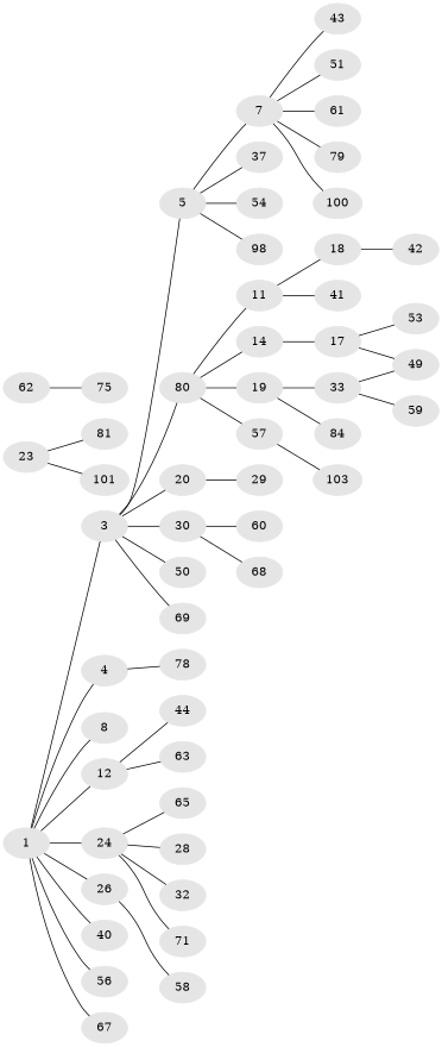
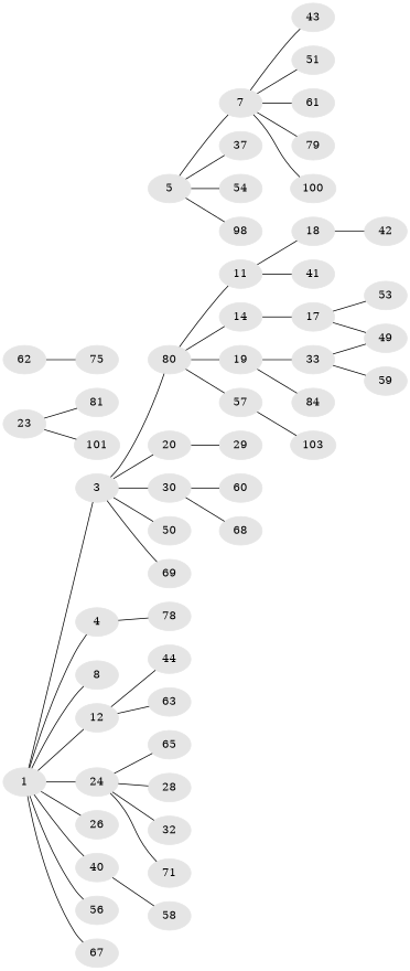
  graph {
    rankdir=LR
    node [color=gray90 style=filled]
    1 [super="+2"]
    3 [super="+9"]
    4 [super="+13+6"]
    8
    12 [super="+31"]
    24 [super="+52"]
    26
    40 [super="+90"]
    56
    67 [super="+87"]
    5
    n12 [label=80]
    20 [super="+27+25"]
    30 [super="+83+34+76"]
    50
    69
    78
    44
    63
    65 [super="+94"]
    28 [super="+46"]
    32
    71 [super="+77"]
    58
    7 [super="+36+16+102"]
    37 [super="+95"]
    54 [super="+91"]
    98 [super="+99"]
    11 [super="+15"]
    14 [super="+21+97"]
    19 [super="+74"]
    57
    29 [super="+104"]
    60 [super="+64"]
    68 [super="+93"]
    43 [super="+47+66"]
    51 [super="+88+109+89"]
    61
    79
    100
    23
    81
    101
    18 [super="+35"]
    41 [super="+45"]
    17
    33
    84
    103
    42
    53 [super="+72+85"]
    49
    62
    75
    59
    1 -- 3
    1 -- 4
    1 -- 8
    1 -- 12
    1 -- 24
    1 -- 26
    1 -- 40
    1 -- 56
    1 -- 67
-   3 -- 5
    3 -- n12
    3 -- 20
    3 -- 30
    3 -- 50
    3 -- 69
    4 -- 78
    12 -- 44
    12 -- 63
    24 -- 65
    24 -- 28
    24 -- 32
    24 -- 71
-   26 -- 58
+   40 -- 58
    5 -- 7
    5 -- 37
    5 -- 54
    5 -- 98
    n12 -- 11
    n12 -- 14
    n12 -- 19
    n12 -- 57
    20 -- 29
    30 -- 60
    30 -- 68
    7 -- 43
    7 -- 51
    7 -- 61
    7 -- 79
    7 -- 100
    11 -- 18
    11 -- 41
    14 -- 17
    19 -- 33
    19 -- 84
    57 -- 103
    23 -- 81
    23 -- 101
    18 -- 42
    17 -- 53
    17 -- 49
    33 -- 49
    33 -- 59
    62 -- 75
  }
